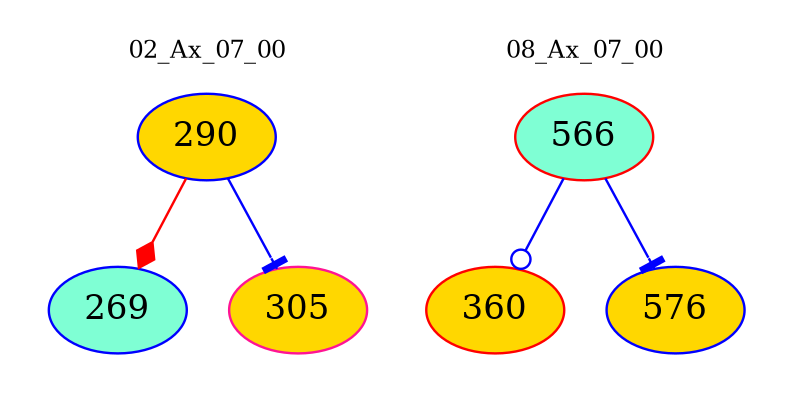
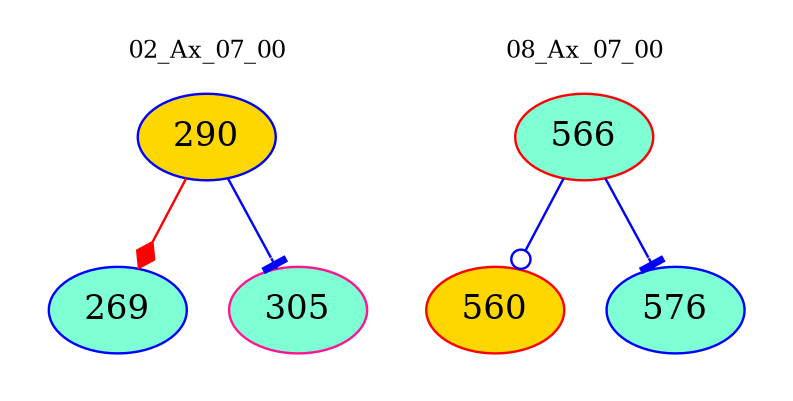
  digraph {
    node [color=blue fillcolor=gold style=filled]
    edge [arrowhead=tee color=blue]
    n1 [label=290]
    n2 [fillcolor=aquamarine label=269]
-   n3 [color=deeppink label=305]
+   n3 [color=deeppink fillcolor=aquamarine label=305]
    n4 [color=red fillcolor=aquamarine label=566]
-   n5 [color=red label=360]
-   n6 [label=576]
+   n5 [color=red label=560]
+   n6 [fillcolor=aquamarine label=576]
    subgraph cluster_1 {
      color=white
      fontsize=10
      label="02_Ax_07_00"
      n1
      n2
      n3
    }
    subgraph cluster_2 {
      color=white
      fontsize=10
      label="08_Ax_07_00"
      n4
      n5
      n6
    }
    n1 -> n2 [arrowhead=diamond color=red]
    n1 -> n3
    n4 -> n5 [arrowhead=odot]
    n4 -> n6
  }
